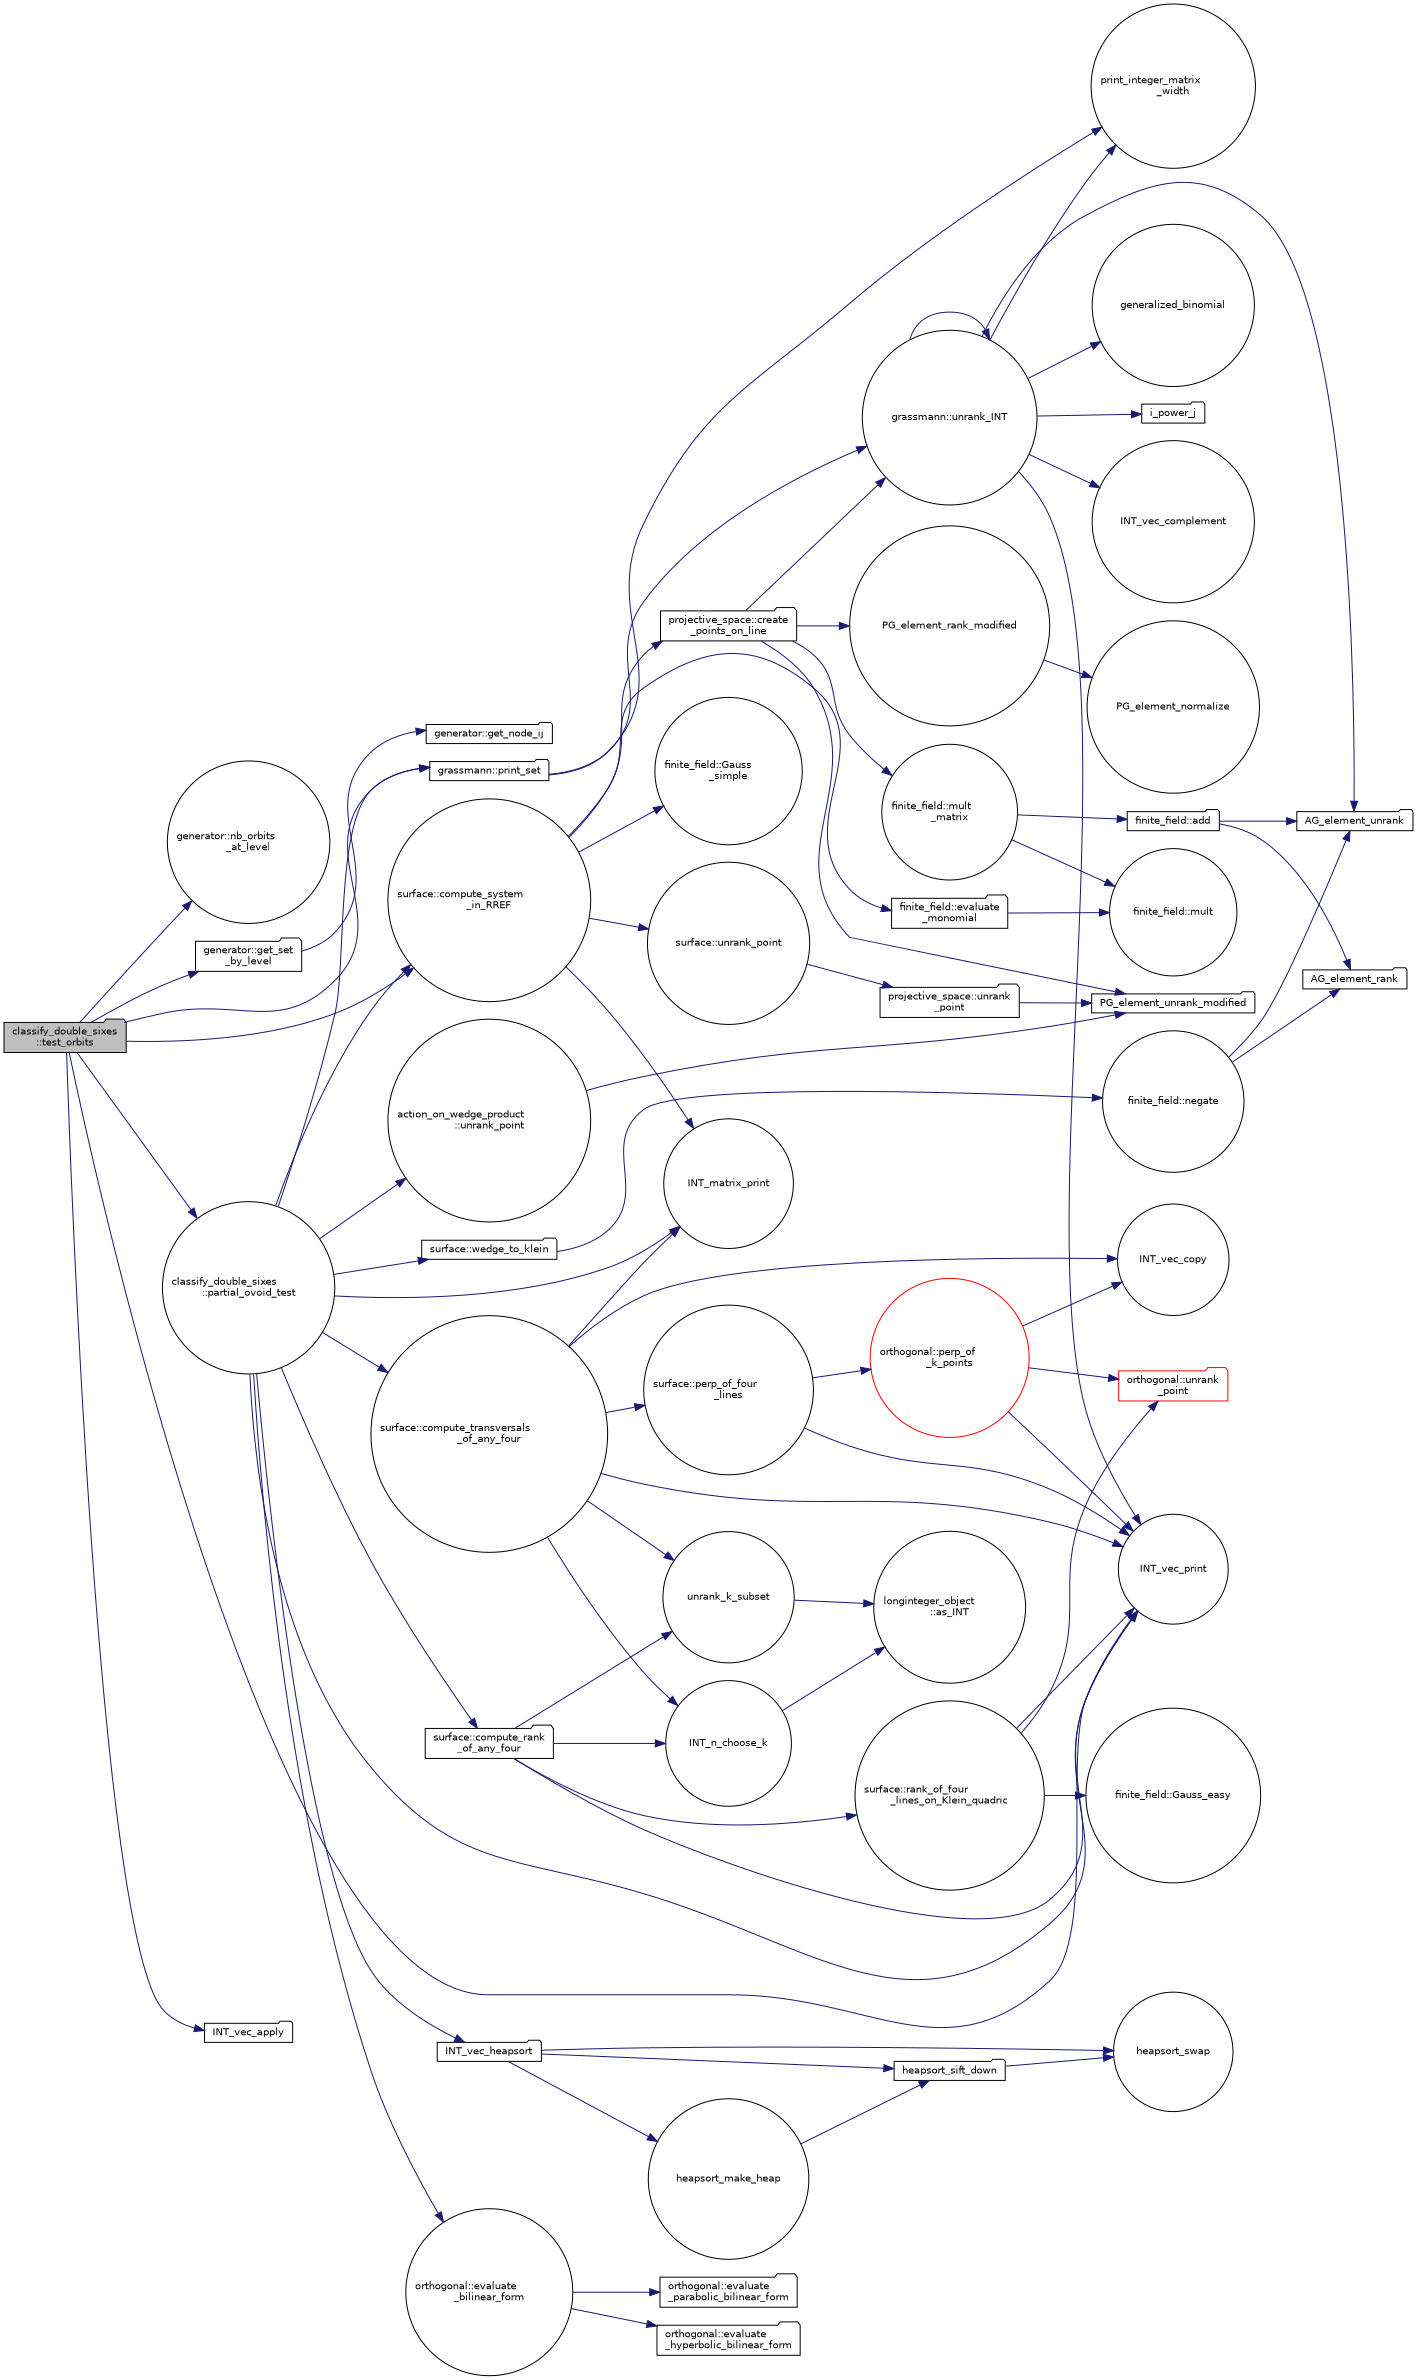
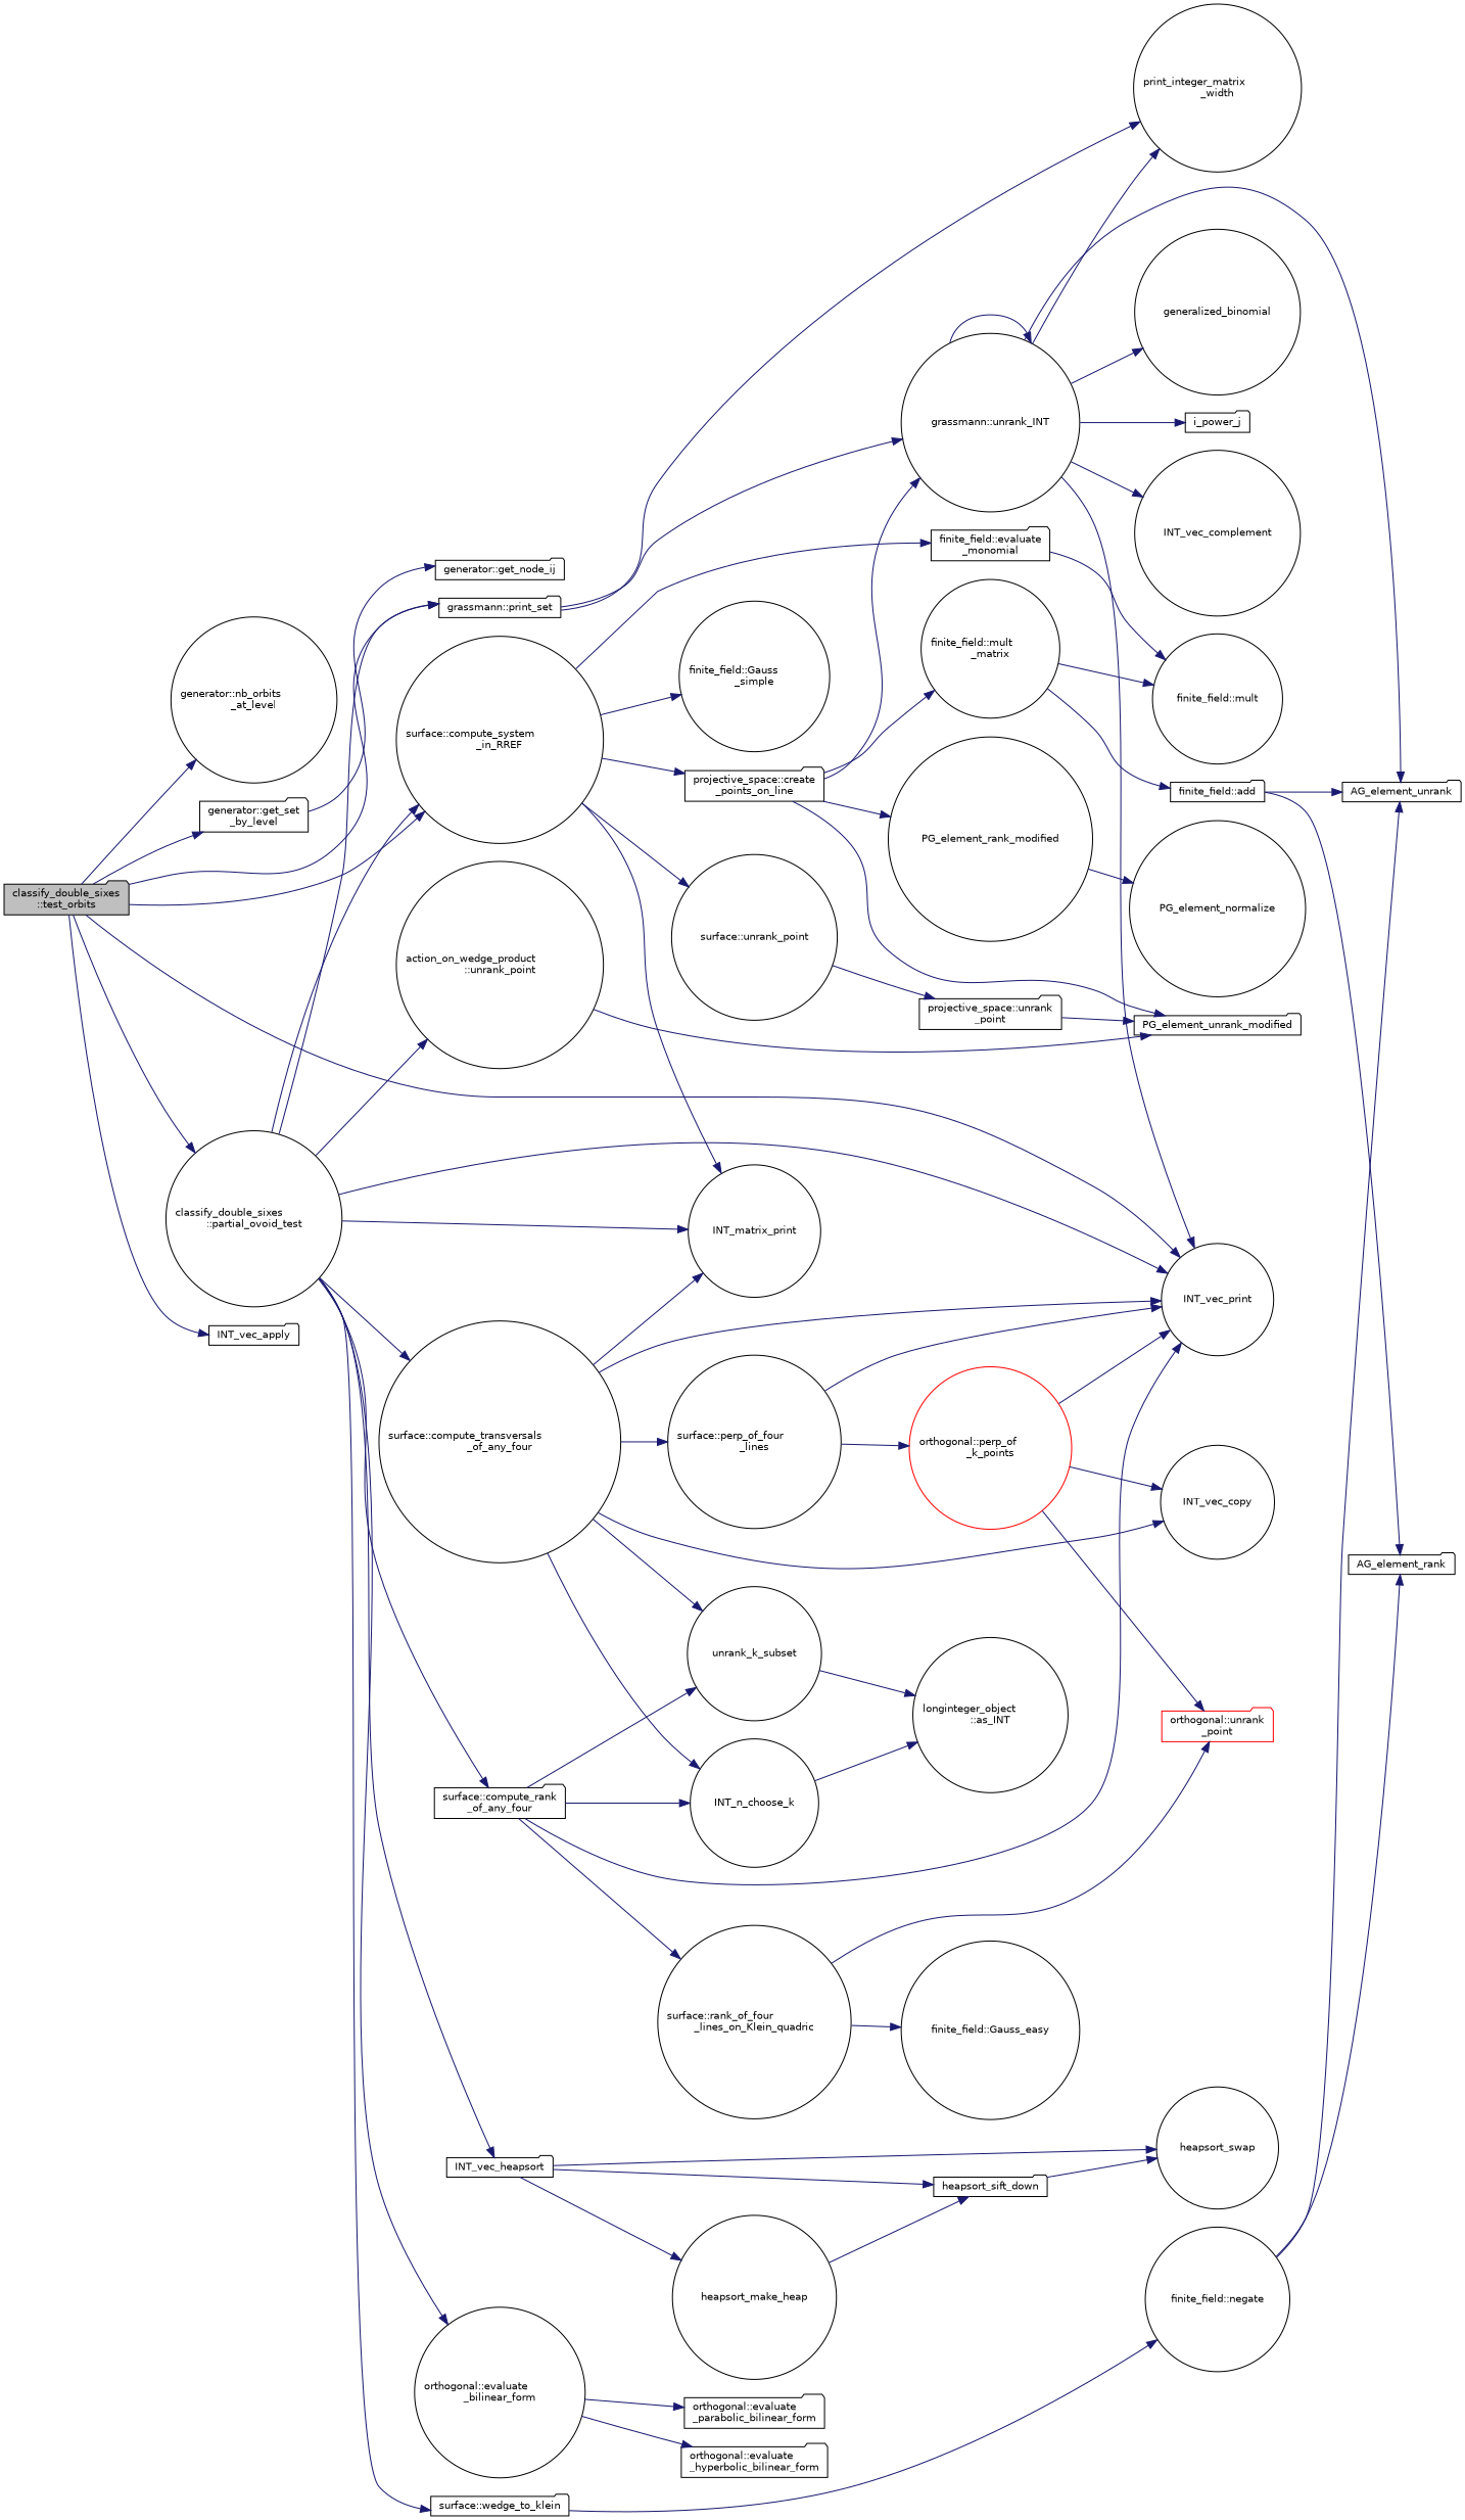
  digraph {
    rankdir=LR
    node [color=black fillcolor=white fontname=Helvetica fontsize=10 shape=circle style=filled]
    edge [color=midnightblue fontname=Helvetica fontsize=10 labelfontname=Helvetica labelfontsize=10 style=solid]
    n1 [fillcolor=grey75 fontcolor=black height=0.2 label="classify_double_sixes\l::test_orbits" shape=folder width=0.4]
    n2 [height=0.2 label="generator::nb_orbits\l_at_level" width=0.4]
    n3 [height=0.2 label="generator::get_set\l_by_level" shape=folder width=0.4]
    n4 [height=0.2 label=INT_vec_print width=0.4]
    n5 [height=0.2 label="classify_double_sixes\l::partial_ovoid_test" width=0.4]
    n6 [height=0.2 label="grassmann::print_set" shape=folder width=0.4]
    n7 [height=0.2 label="surface::compute_system\l_in_RREF" width=0.4]
    n8 [height=0.2 label=INT_vec_apply shape=folder width=0.4]
    n9 [height=0.2 label="generator::get_node_ij" shape=folder width=0.4]
    n10 [height=0.2 label="action_on_wedge_product\l::unrank_point" width=0.4]
    n11 [height=0.2 label="surface::wedge_to_klein" shape=folder width=0.4]
    n12 [height=0.2 label="orthogonal::evaluate\l_bilinear_form" width=0.4]
    n13 [height=0.2 label="surface::compute_rank\l_of_any_four" shape=folder width=0.4]
    n14 [height=0.2 label="surface::compute_transversals\l_of_any_four" width=0.4]
    n15 [height=0.2 label=INT_matrix_print width=0.4]
    n16 [height=0.2 label=INT_vec_heapsort shape=folder width=0.4]
    n17 [height=0.2 label="grassmann::unrank_INT" width=0.4]
    n18 [height=0.2 label="print_integer_matrix\l_width" width=0.4]
    n19 [height=0.2 label="projective_space::create\l_points_on_line" shape=folder width=0.4]
    n20 [height=0.2 label="surface::unrank_point" width=0.4]
    n21 [height=0.2 label="finite_field::evaluate\l_monomial" shape=folder width=0.4]
    n22 [height=0.2 label="finite_field::Gauss\l_simple" width=0.4]
    n23 [height=0.2 label=PG_element_unrank_modified shape=folder width=0.4]
    n24 [height=0.2 label="finite_field::negate" width=0.4]
    n25 [height=0.2 label="orthogonal::evaluate\l_hyperbolic_bilinear_form" shape=folder width=0.4]
    n26 [height=0.2 label="orthogonal::evaluate\l_parabolic_bilinear_form" shape=folder width=0.4]
    n27 [height=0.2 label=INT_n_choose_k width=0.4]
    n28 [height=0.2 label=unrank_k_subset width=0.4]
    n29 [height=0.2 label="surface::rank_of_four\l_lines_on_Klein_quadric" width=0.4]
    n30 [height=0.2 label="surface::perp_of_four\l_lines" width=0.4]
    n31 [height=0.2 label=INT_vec_copy width=0.4]
    n32 [height=0.2 label=heapsort_make_heap width=0.4]
    n33 [height=0.2 label=heapsort_sift_down shape=folder width=0.4]
    n34 [height=0.2 label=heapsort_swap width=0.4]
    n35 [height=0.2 label=AG_element_unrank shape=folder width=0.4]
    n36 [height=0.2 label=AG_element_rank shape=folder width=0.4]
    n37 [height=0.2 label="longinteger_object\l::as_INT" width=0.4]
    n38 [color=red height=0.2 label="orthogonal::unrank\l_point" shape=folder width=0.4]
    n39 [height=0.2 label="finite_field::Gauss_easy" width=0.4]
    n40 [color=red height=0.2 label="orthogonal::perp_of\l_k_points" width=0.4]
    n41 [height=0.2 label=generalized_binomial width=0.4]
    n42 [height=0.2 label=i_power_j shape=folder width=0.4]
    n43 [height=0.2 label=INT_vec_complement width=0.4]
    n44 [height=0.2 label="finite_field::mult\l_matrix" width=0.4]
    n45 [height=0.2 label=PG_element_rank_modified width=0.4]
    n46 [height=0.2 label="projective_space::unrank\l_point" shape=folder width=0.4]
    n47 [height=0.2 label="finite_field::mult" width=0.4]
    n48 [height=0.2 label="finite_field::add" shape=folder width=0.4]
    n49 [height=0.2 label=PG_element_normalize width=0.4]
    n1 -> n2
    n1 -> n3
    n1 -> n4
    n1 -> n5
    n1 -> n6
    n1 -> n7
    n1 -> n8
    n3 -> n9
    n5 -> n4
    n5 -> n6
    n5 -> n7
    n5 -> n10
    n5 -> n11
    n5 -> n12
    n5 -> n13
    n5 -> n14
    n5 -> n15
    n5 -> n16
    n6 -> n17
    n6 -> n18
    n7 -> n15
    n7 -> n19
    n7 -> n20
    n7 -> n21
    n7 -> n22
    n10 -> n23
    n11 -> n24
    n12 -> n25
    n12 -> n26
    n13 -> n4
    n13 -> n27
    n13 -> n28
    n13 -> n29
    n14 -> n4
    n14 -> n15
    n14 -> n27
    n14 -> n28
    n14 -> n30
    n14 -> n31
    n16 -> n32
    n16 -> n33
    n16 -> n34
    n17 -> n4
    n17 -> n17
    n17 -> n18
    n17 -> n35
    n17 -> n41
    n17 -> n42
    n17 -> n43
    n19 -> n17
    n19 -> n23
    n19 -> n44
    n19 -> n45
    n20 -> n46
    n21 -> n47
    n24 -> n35
    n24 -> n36
    n27 -> n37
    n28 -> n37
-   n29 -> n4
    n29 -> n38
    n29 -> n39
    n30 -> n4
    n30 -> n40
    n32 -> n33
    n33 -> n34
    n40 -> n4
    n40 -> n31
    n40 -> n38
    n44 -> n47
    n44 -> n48
    n45 -> n49
    n46 -> n23
    n48 -> n35
    n48 -> n36
  }
